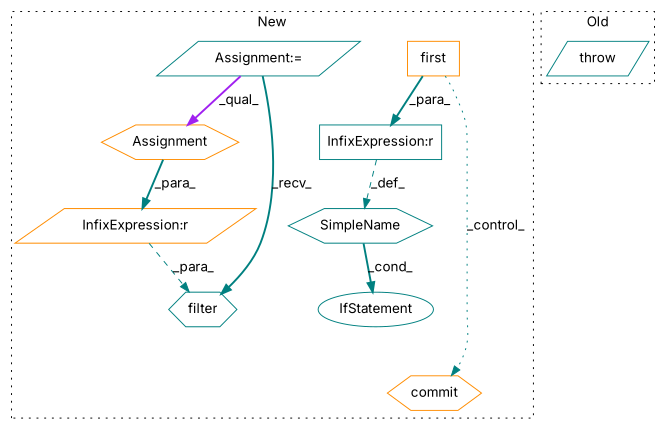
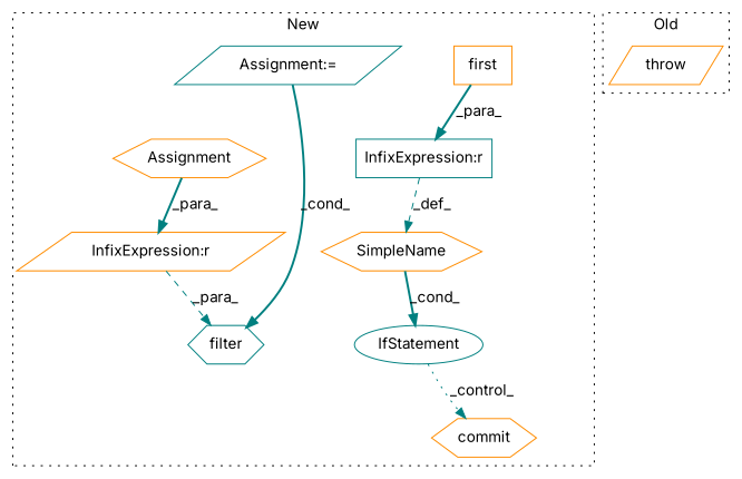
  digraph {
    fontname=Inter
    node [a=32 color=darkorange fontname=Inter l=4 shape=hexagon]
    edge [color=teal fontname=Inter style=bold]
    n1 [l=7 label=first s=11049 shape=box]
    n2 [a=25 color=teal l="4,2" label=IfStatement s="11062,11078" shape=ellipse]
    n3 [a=7 color=teal l=5 label="Assignment:=" s=10977 shape=parallelogram]
    n4 [a=22 l=10 label=Assignment s=11026]
    n5 [color=teal l="7,1" label=filter s="11019,11047"]
    n6 [a=27 color=teal label="InfixExpression:r" s=11070 shape=box]
    n7 [a=27 label="InfixExpression:r" s=11036 shape=parallelogram]
    n8 [l=8 label=commit s=11366]
-   n9 [a=42 color=teal label=SimpleName l=""]
-   n10 [a=53 color=teal l=6 label=throw s=8396 shape=parallelogram]
+   n9 [a=42 label=SimpleName l=""]
+   n10 [a=53 l=6 label=throw s=8396 shape=parallelogram]
    subgraph cluster_1 {
      label=New
      style=dotted
      n1
      n2
      n3
      n4
      n5
      n6
      n7
      n8
      n9
    }
    subgraph cluster_2 {
      label=Old
      style=dotted
      n10
    }
    n1 -> n6 [label=_para_]
-   n1 -> n8 [label=_control_ style=dotted]
-   n3 -> n4 [color=purple label=_qual_]
-   n3 -> n5 [label=_recv_]
+   n2 -> n8 [label=_control_ style=dotted]
+   n3 -> n5 [label=_cond_]
    n4 -> n7 [label=_para_]
    n6 -> n9 [label=_def_ style=dashed]
    n7 -> n5 [label=_para_ style=dashed]
    n9 -> n2 [label=_cond_]
  }
